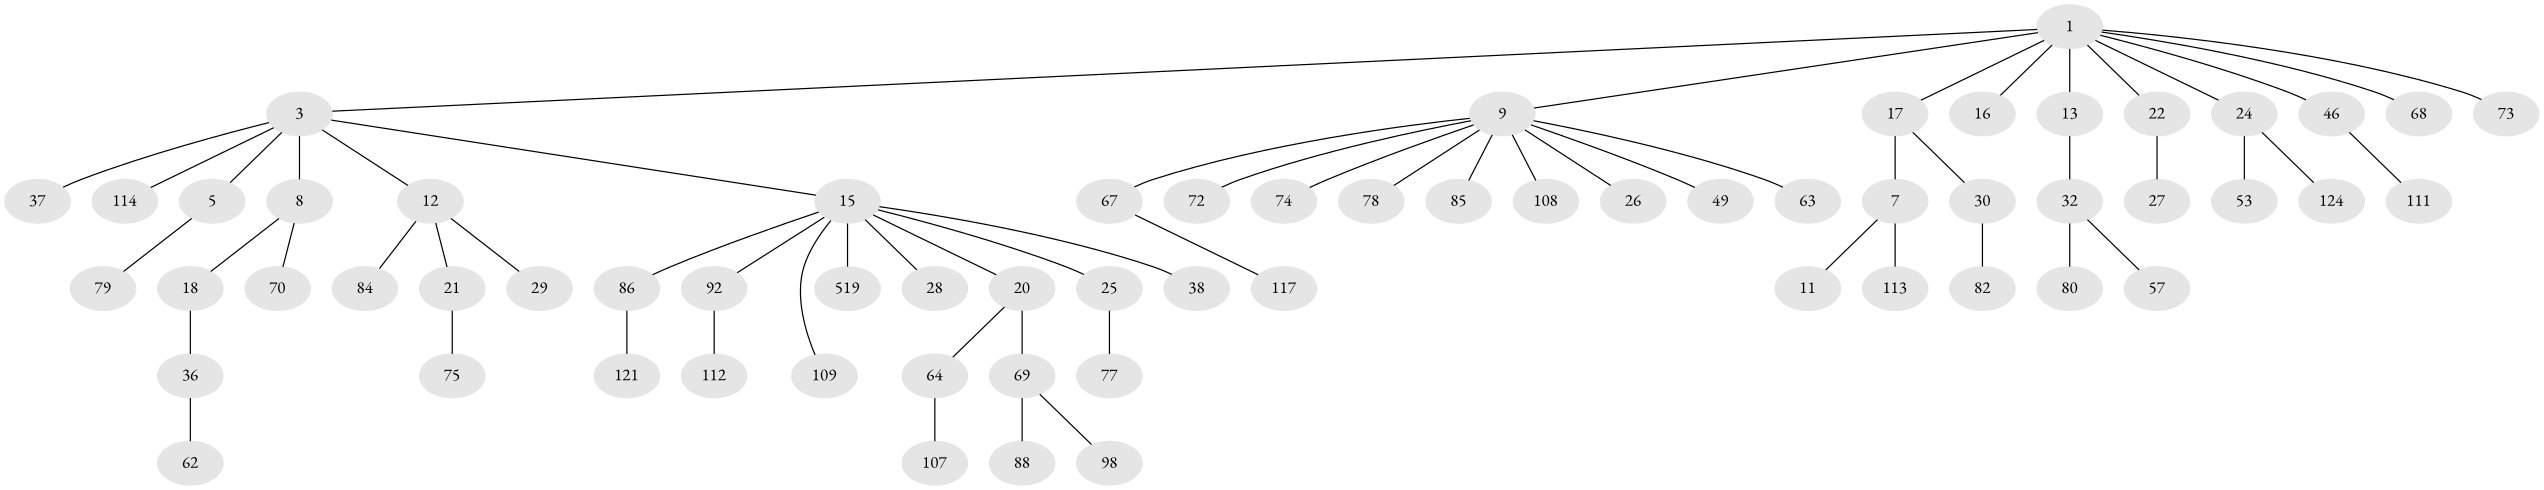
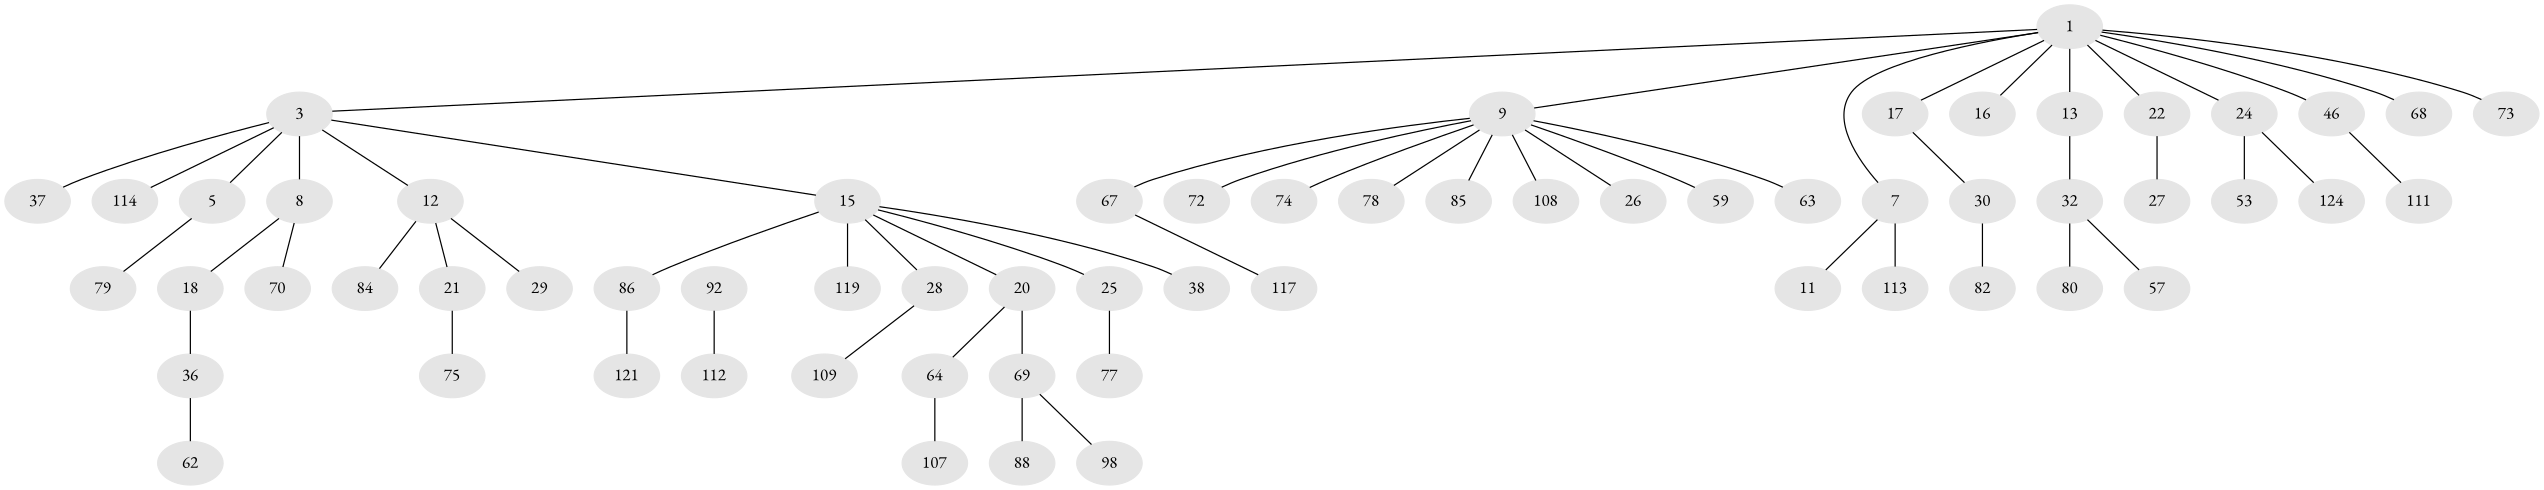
  graph {
    fontname="EB Garamond"
    node [color=gray90 fontname="EB Garamond" style=filled]
    edge [fontname="EB Garamond"]
    1 [super="+2+33+6"]
    3 [super="+4+110+40"]
    7 [super="+81"]
    9 [super="+61+95+14"]
    13 [super="+39+116"]
    16
    17 [super="+55"]
    22 [super="+125+123"]
    24 [super="+128+34"]
    46 [super="+59+91"]
    68
    73 [super="+96"]
    5 [super="+127"]
    8 [super="+10"]
    12 [super="+19"]
    15 [super="+31+42+56"]
    37 [super="+47+51+65"]
    114
    11
    113
    26
-   49 [super="+54+60"]
+   49 [super="+54+60" label=59]
    63 [super="+100"]
    67
    72 [super="+120"]
    74 [super="+118"]
    78 [super="+93"]
    85
    108
    32
    30
    27 [super="+99"]
    53 [super="+89"]
    124
    82
    111
    79
    18 [super="+50"]
    70
    21
    29
    84
    20 [super="+58"]
    25 [super="+43"]
    28
    38
    86 [super="+106"]
    92 [super="+97"]
    109
-   119 [label=519]
+   119
    36
    117
    75
    80
    57 [super="+126+122"]
    64
    69
    77
    121
    112
    62
    107
    88 [super="+115"]
    98
    1 -- 3
-   17 -- 7
+   1 -- 7
    1 -- 9
    1 -- 13
    1 -- 16
    1 -- 17
    1 -- 22
    1 -- 24
    1 -- 46
    1 -- 68
    1 -- 73
    3 -- 5
    3 -- 8
    3 -- 12
    3 -- 15
    3 -- 37
    3 -- 114
    7 -- 11
    7 -- 113
    9 -- 26
    9 -- 49
    9 -- 63
    9 -- 67
    9 -- 72
    9 -- 74
    9 -- 78
    9 -- 85
    9 -- 108
    13 -- 32
    17 -- 30
    22 -- 27
    24 -- 53
    24 -- 124
    46 -- 111
    5 -- 79
    8 -- 18
    8 -- 70
    12 -- 21
    12 -- 29
    12 -- 84
    15 -- 20
    15 -- 25
    15 -- 28
    15 -- 38
    15 -- 86
-   15 -- 92
-   15 -- 109
+   28 -- 109
    15 -- 119
    67 -- 117
    32 -- 80
    32 -- 57
    30 -- 82
    18 -- 36
    21 -- 75
    20 -- 64
    20 -- 69
    25 -- 77
    86 -- 121
    92 -- 112
    36 -- 62
    64 -- 107
    69 -- 88
    69 -- 98
  }
